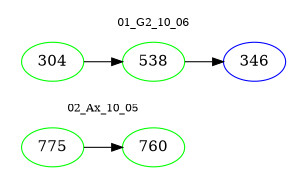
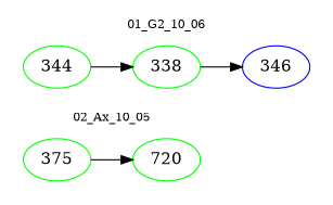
  digraph {
    rankdir=LR
    node [color=green]
    edge [color=black]
-   n1 [label=775]
-   n2 [label=760]
-   n3 [label=304]
-   n4 [label=538]
+   n1 [label=375]
+   n2 [label=720]
+   n3 [label=344]
+   n4 [label=338]
    n5 [color=blue label=346]
    subgraph cluster_1 {
      color=white
      fontsize=10
      label="02_Ax_10_05"
      n1
      n2
    }
    subgraph cluster_2 {
      color=white
      fontsize=10
      label="01_G2_10_06"
      n3
      n4
      n5
    }
    n1 -> n2
    n3 -> n4
    n4 -> n5
  }
